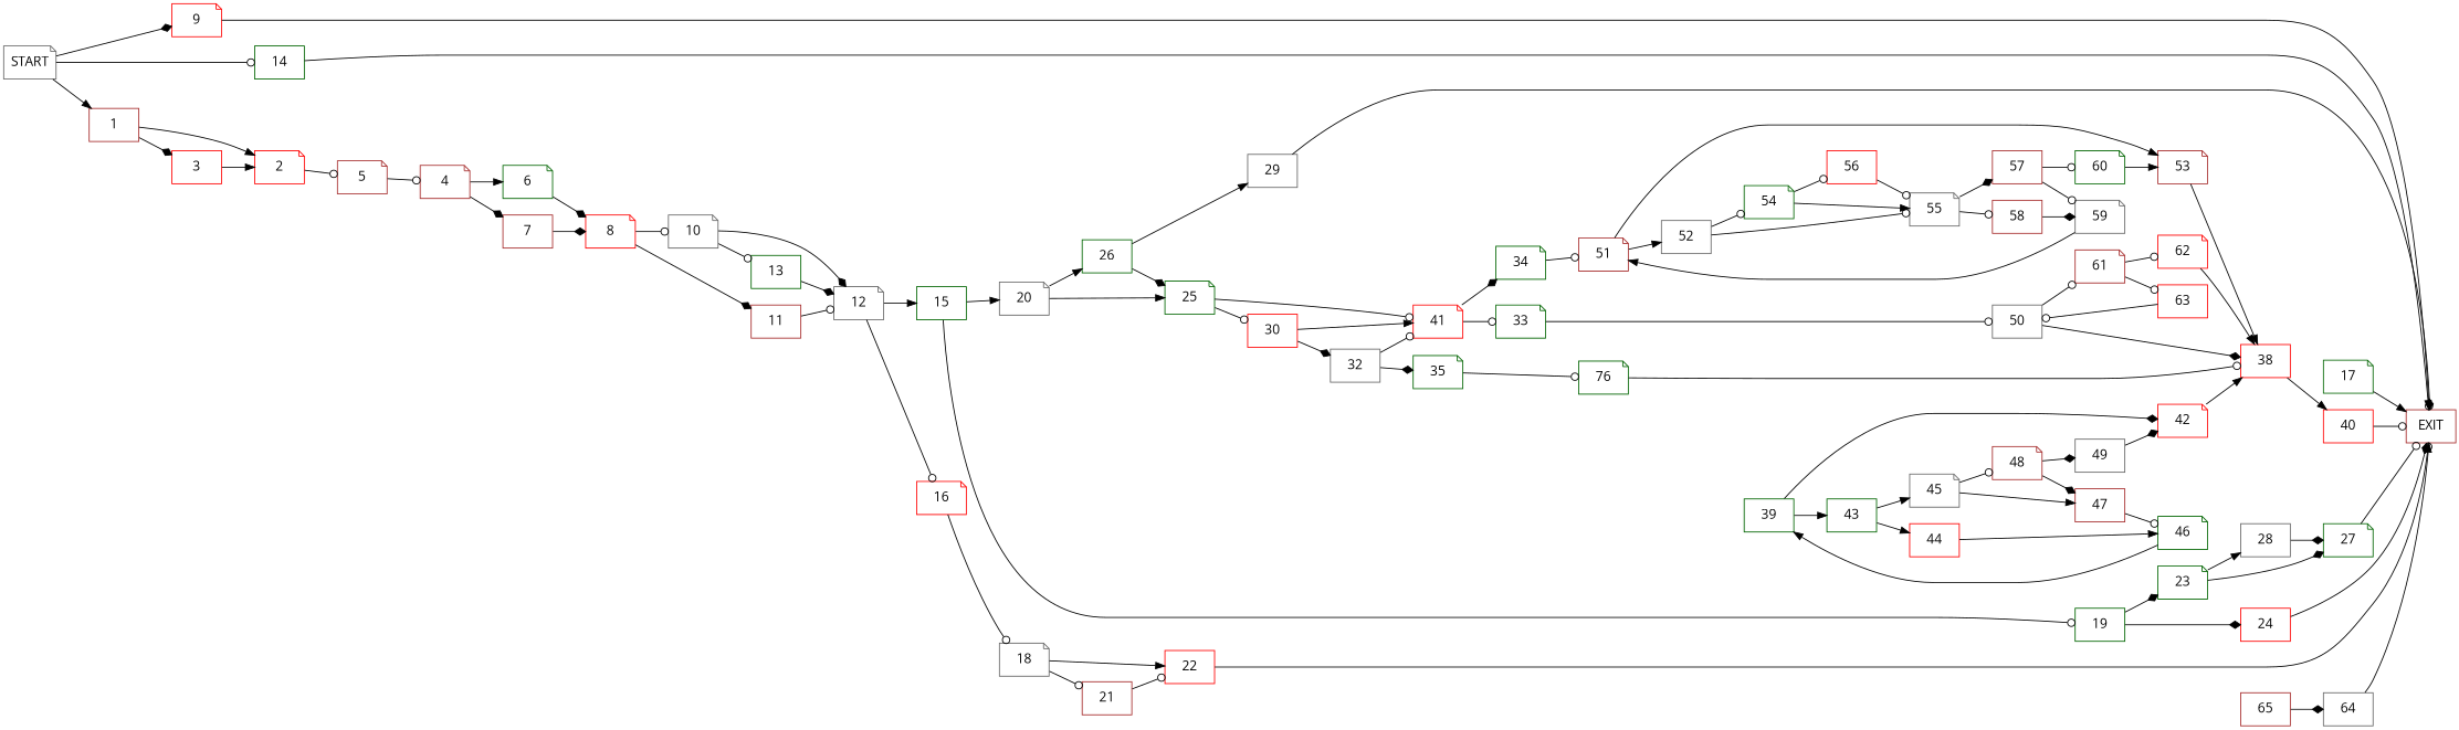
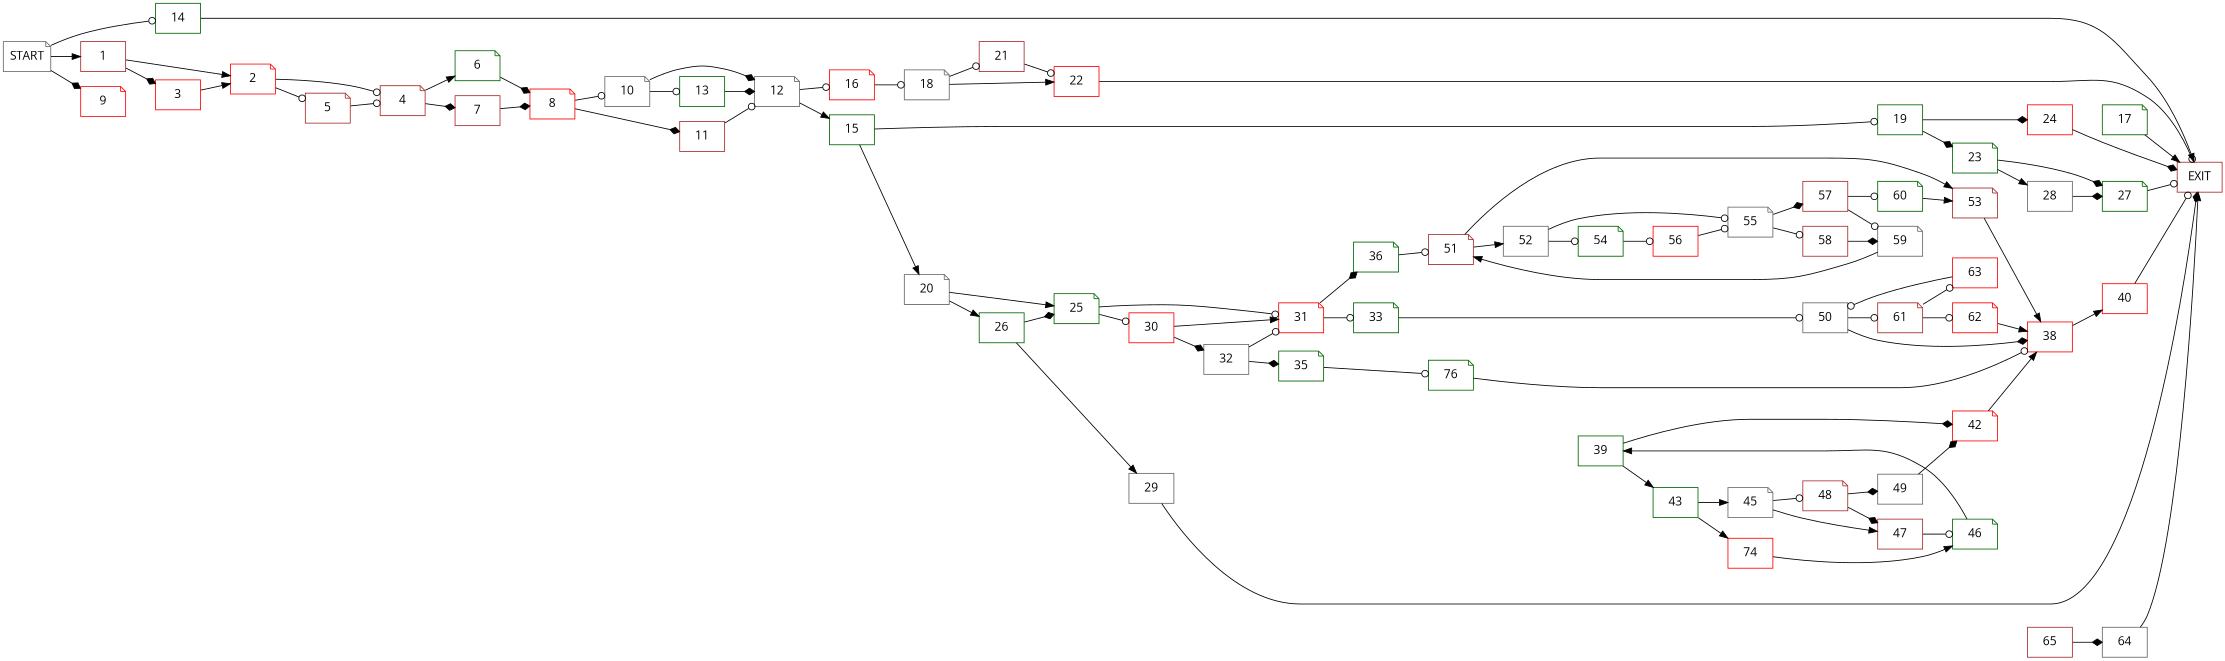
  digraph {
    fontname="Open Sans"
    rankdir=LR
    node [color=darkgreen fontname="Open Sans" shape=note]
    edge [arrowhead=odot fontname="Open Sans"]
    n1 [color=gray40 label=START]
    1 [color=brown shape=box]
    9 [color=red]
    14 [shape=box]
    2 [color=red]
    3 [color=red shape=box]
    n7 [color=brown label=EXIT shape=box]
    4 [color=brown]
    5 [color=brown]
    6
    7 [color=brown shape=box]
    8 [color=red]
    10 [color=gray40]
    11 [color=brown shape=box]
    12 [color=gray40]
    13 [shape=box]
    15 [shape=box]
    16 [color=red]
    19 [shape=box]
    20 [color=gray40]
    18 [color=gray40]
    23
    24 [color=red shape=box]
    25
    26 [shape=box]
    17
    21 [color=brown shape=box]
    22 [color=red shape=box]
    27
    28 [color=gray40 shape=box]
    30 [color=red shape=box]
-   31 [color=red label=41]
+   31 [color=red]
    29 [color=gray40 shape=box]
    32 [color=gray40 shape=box]
    33
-   34
+   34 [label=36]
    35
    50 [color=gray40 shape=box]
    51 [color=brown]
    n40 [label=76]
    38 [color=red shape=box]
    61 [color=brown]
    52 [color=gray40 shape=box]
    53 [color=brown]
    40 [color=red shape=box]
    42 [color=red]
    39 [shape=box]
    43 [shape=box]
-   44 [color=red shape=box]
+   44 [color=red shape=box label=74]
    45 [color=gray40]
    64 [color=gray40 shape=box]
    65 [color=brown shape=box]
    46
    47 [color=brown shape=box]
    48 [color=brown]
    49 [color=gray40 shape=box]
    62 [color=red]
    63 [color=red shape=box]
    54
    55 [color=gray40]
    56 [color=red shape=box]
    57 [color=brown shape=box]
    58 [color=brown shape=box]
    59 [color=gray40]
    60
    n1 -> 1 [arrowhead=normal]
    n1 -> 9 [arrowhead=diamond]
    n1 -> 14
    1 -> 2 [arrowhead=normal]
    1 -> 3 [arrowhead=diamond]
-   9 -> n7
    14 -> n7 [arrowhead=normal]
+   2 -> 4
    2 -> 5
    3 -> 2 [arrowhead=normal]
    4 -> 6 [arrowhead=normal]
    4 -> 7 [arrowhead=diamond]
    5 -> 4
    6 -> 8 [arrowhead=diamond]
    7 -> 8 [arrowhead=diamond]
    8 -> 10
    8 -> 11 [arrowhead=diamond]
    10 -> 12 [arrowhead=diamond]
    10 -> 13
    11 -> 12
    12 -> 15 [arrowhead=normal]
    12 -> 16
    13 -> 12 [arrowhead=diamond]
    15 -> 19
    15 -> 20 [arrowhead=normal]
    16 -> 18
    19 -> 23 [arrowhead=diamond]
    19 -> 24 [arrowhead=diamond]
    20 -> 25 [arrowhead=normal]
    20 -> 26 [arrowhead=normal]
    18 -> 21
    18 -> 22 [arrowhead=normal]
    23 -> 27 [arrowhead=diamond]
    23 -> 28 [arrowhead=normal]
    24 -> n7 [arrowhead=diamond]
    25 -> 30
    25 -> 31
    26 -> 25 [arrowhead=diamond]
    26 -> 29 [arrowhead=normal]
    17 -> n7 [arrowhead=normal]
    21 -> 22
    22 -> n7
    27 -> n7
    28 -> 27 [arrowhead=diamond]
    30 -> 31 [arrowhead=normal]
    30 -> 32 [arrowhead=diamond]
    31 -> 33
    31 -> 34 [arrowhead=diamond]
    29 -> n7 [arrowhead=diamond]
    32 -> 31
    32 -> 35 [arrowhead=diamond]
    33 -> 50
    34 -> 51
    35 -> n40
    50 -> 38 [arrowhead=diamond]
    50 -> 61
    51 -> 52 [arrowhead=normal]
    51 -> 53 [arrowhead=normal]
    n40 -> 38
    38 -> 40 [arrowhead=normal]
    61 -> 62
    61 -> 63
    52 -> 54
    52 -> 55
    53 -> 38 [arrowhead=normal]
    40 -> n7
    42 -> 38 [arrowhead=normal]
    39 -> 42 [arrowhead=diamond]
    39 -> 43 [arrowhead=normal]
    43 -> 44 [arrowhead=normal]
    43 -> 45 [arrowhead=normal]
    44 -> 46 [arrowhead=normal]
    45 -> 47 [arrowhead=normal]
    45 -> 48
    64 -> n7 [arrowhead=normal]
    65 -> 64 [arrowhead=diamond]
    46 -> 39 [arrowhead=normal]
    47 -> 46
    48 -> 47 [arrowhead=diamond]
    48 -> 49 [arrowhead=diamond]
    49 -> 42 [arrowhead=diamond]
    62 -> 38 [arrowhead=normal]
    63 -> 50
-   54 -> 55 [arrowhead=normal]
    54 -> 56
    55 -> 57 [arrowhead=diamond]
    55 -> 58
    56 -> 55
    57 -> 59
    57 -> 60
    58 -> 59 [arrowhead=diamond]
    59 -> 51 [arrowhead=normal]
    60 -> 53 [arrowhead=normal]
  }
